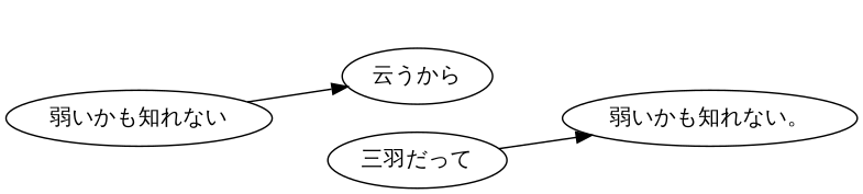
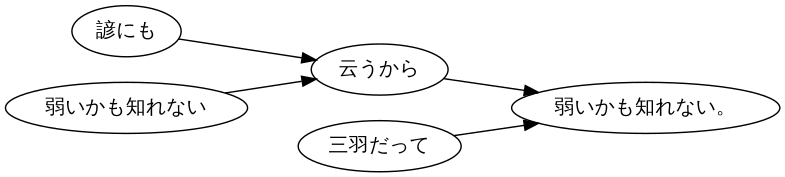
  digraph {
    fontname="IBM Plex Mono"
    rankdir=LR
    node [fontname="IBM Plex Mono"]
    edge [fontname="IBM Plex Mono"]
+   n1 [label="諺にも"]
    n2 [label="云うから"]
    n3 [label="弱いかも知れない。"]
    n4 [label="弱いかも知れない"]
    n5 [label="三羽だって"]
+   n1 -> n2
+   n2 -> n3
    n4 -> n2
    n5 -> n3
  }
